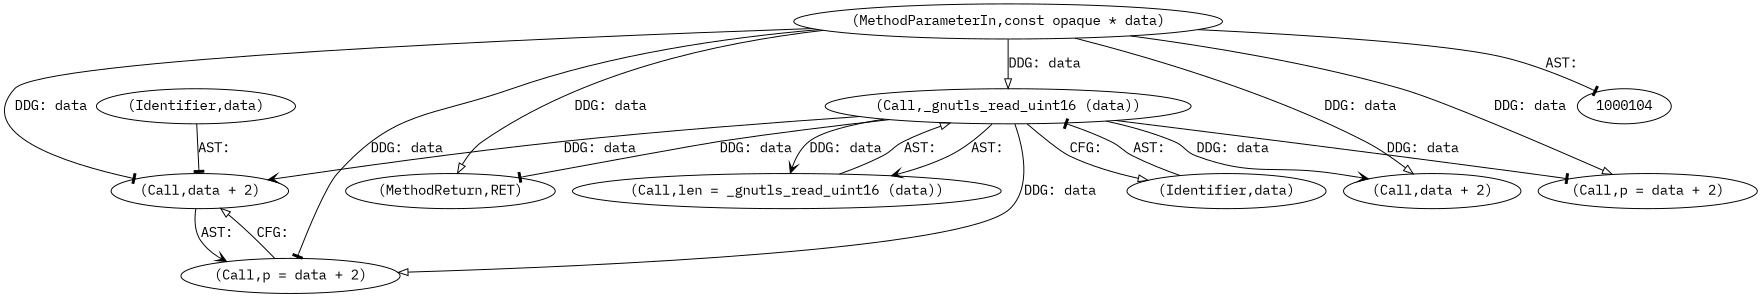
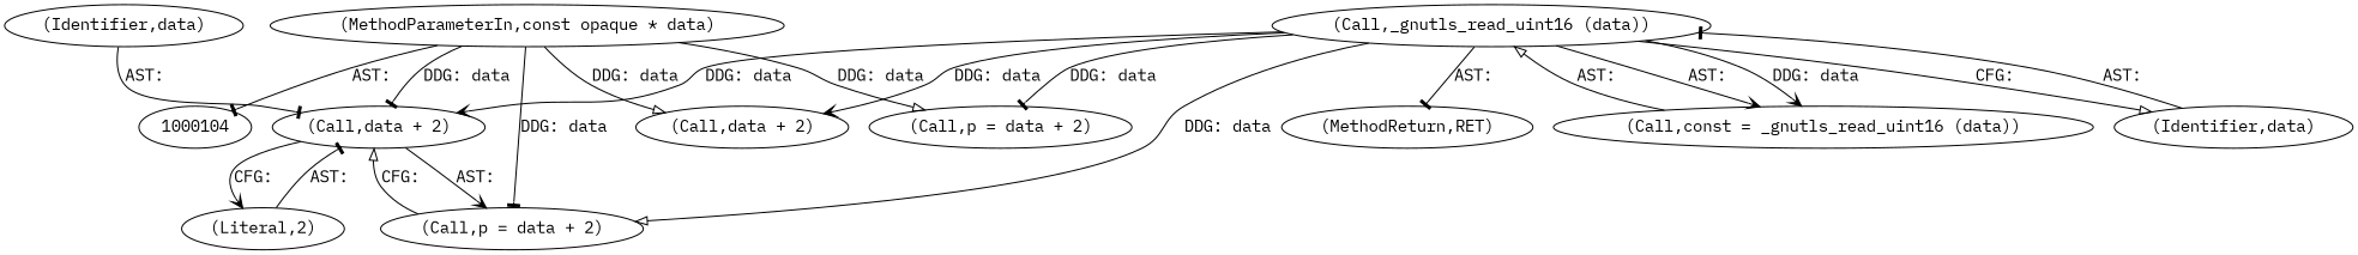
  digraph {
    fontname="IBM Plex Mono"
    node [fontname="IBM Plex Mono"]
    edge [arrowhead=onormal fontname="IBM Plex Mono"]
    n1 [label="(Call,data + 2)"]
    n2 [label="(Call,p = data + 2)"]
+   n3 [label="(Literal,2)"]
    n4 [label="(MethodParameterIn,const opaque * data)"]
    n5 [label="(Call,_gnutls_read_uint16 (data))"]
    n6 [label="(MethodReturn,RET)"]
    n7 [label="(Call,data + 2)"]
    n8 [label="(Call,p = data + 2)"]
    1000104
-   n10 [label="(Call,len = _gnutls_read_uint16 (data))"]
+   n10 [label="(Call,const = _gnutls_read_uint16 (data))"]
    n11 [label="(Identifier,data)"]
    n12 [label="(Identifier,data)"]
    n1 -> n2 [arrowhead=vee label="AST: "]
+   n1 -> n3 [arrowhead=vee label="CFG: "]
    n2 -> n1 [label="CFG: "]
+   n3 -> n1 [arrowhead=tee label="AST: "]
    n4 -> n1 [arrowhead=tee label="DDG: data"]
    n4 -> n2 [arrowhead=tee label="DDG: data"]
-   n4 -> n5 [label="DDG: data"]
-   n4 -> n6 [label="DDG: data"]
    n4 -> n7 [label="DDG: data"]
    n4 -> n8 [label="DDG: data"]
    n4 -> 1000104 [arrowhead=tee label="AST: "]
    n5 -> n1 [arrowhead=vee label="DDG: data"]
    n5 -> n2 [label="DDG: data"]
-   n5 -> n6 [arrowhead=tee label="DDG: data"]
+   n5 -> n6 [arrowhead=tee label="AST: "]
    n5 -> n7 [arrowhead=vee label="DDG: data"]
    n5 -> n8 [arrowhead=tee label="DDG: data"]
    n5 -> n10 [arrowhead=vee label="AST: "]
    n5 -> n10 [arrowhead=vee label="DDG: data"]
    n5 -> n11 [label="CFG: "]
    n10 -> n5 [label="AST: "]
    n11 -> n5 [arrowhead=tee label="AST: "]
    n12 -> n1 [arrowhead=tee label="AST: "]
  }
